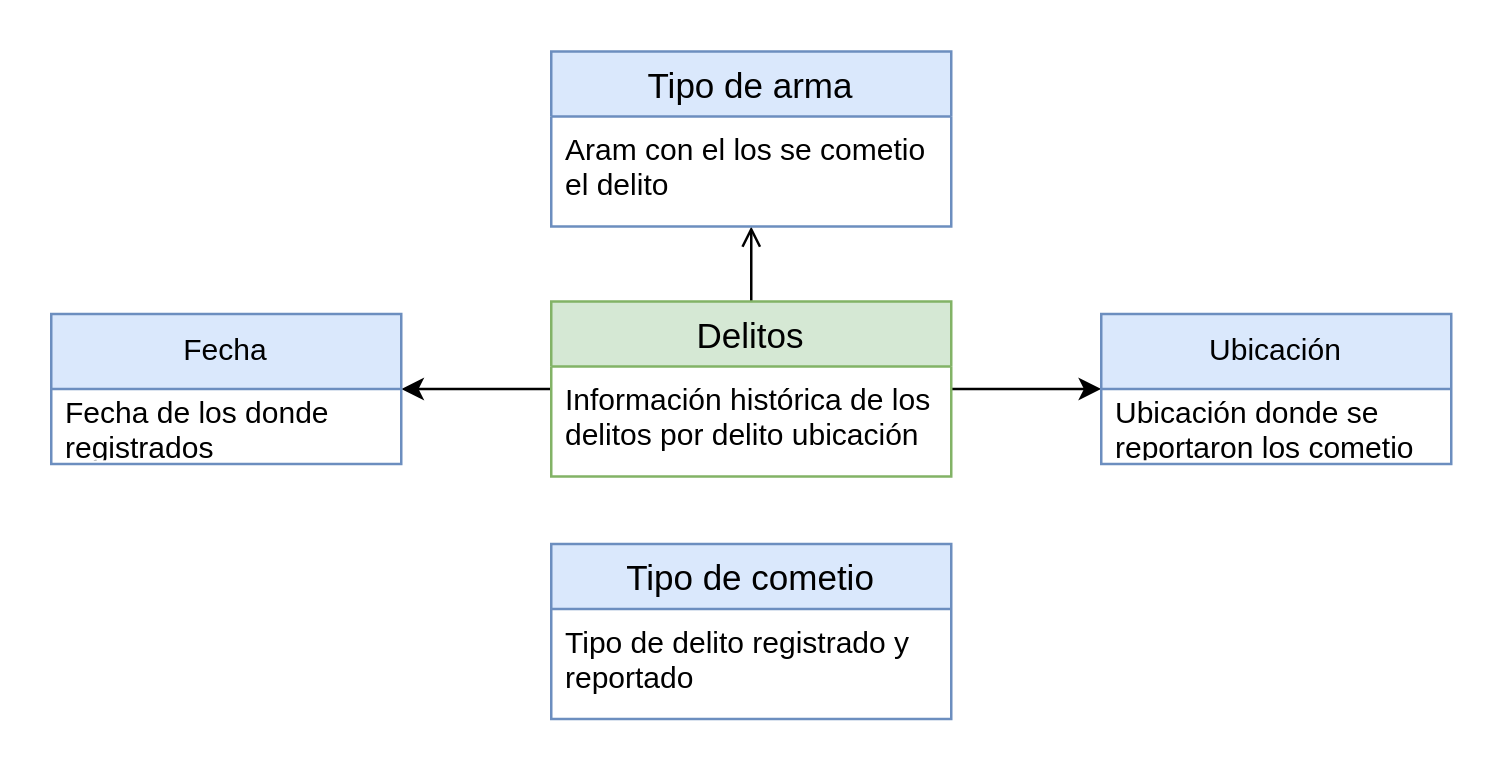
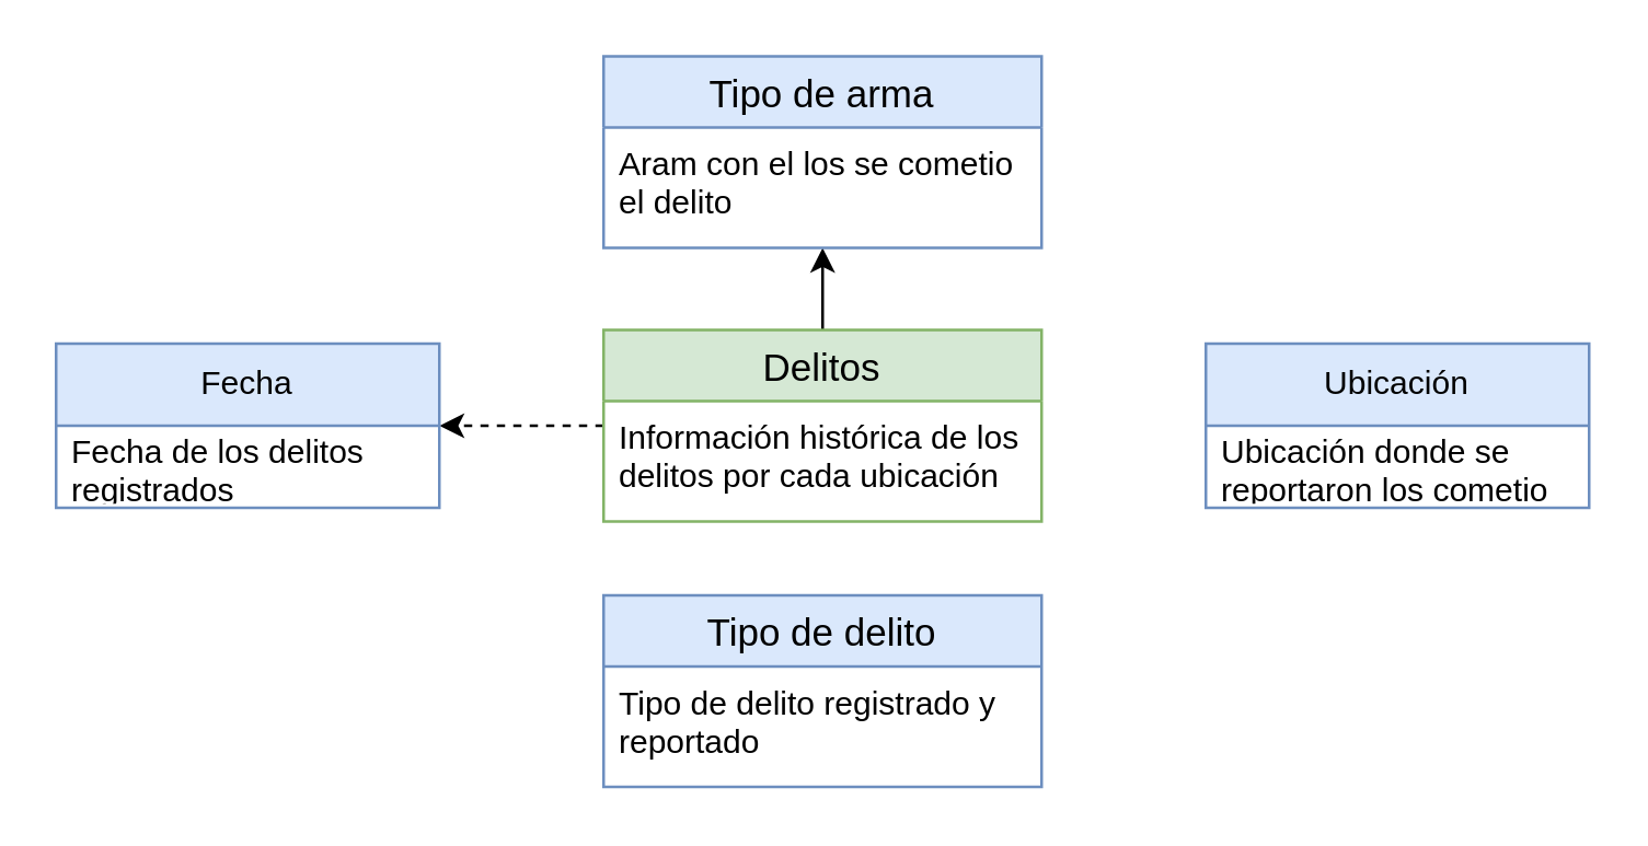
  <mxCell id="0" />
  <mxCell id="1" parent="0" />
- <mxCell id="2" style="edgeStyle=orthogonalEdgeStyle;rounded=0;orthogonalLoop=1;jettySize=auto;html=1;endArrow=open;" edge="1" parent="1" source="5" target="13"><mxGeometry relative="1" as="geometry" /></mxCell>
- <mxCell id="3" style="edgeStyle=orthogonalEdgeStyle;rounded=0;orthogonalLoop=1;jettySize=auto;html=1;" edge="1" parent="1" source="5" target="9"><mxGeometry relative="1" as="geometry" /></mxCell>
- <mxCell id="4" style="edgeStyle=orthogonalEdgeStyle;rounded=0;orthogonalLoop=1;jettySize=auto;html=1;" edge="1" parent="1" source="5" target="7"><mxGeometry relative="1" as="geometry" /></mxCell>
+ <mxCell id="2" style="edgeStyle=orthogonalEdgeStyle;rounded=0;orthogonalLoop=1;jettySize=auto;html=1;" edge="1" parent="1" source="5" target="13"><mxGeometry relative="1" as="geometry" /></mxCell>
+ <mxCell id="4" style="edgeStyle=orthogonalEdgeStyle;rounded=0;orthogonalLoop=1;jettySize=auto;html=1;dashed=1;" edge="1" parent="1" source="5" target="7"><mxGeometry relative="1" as="geometry" /></mxCell>
  <mxCell id="5" value="Delitos" style="swimlane;fontStyle=0;childLayout=stackLayout;horizontal=1;startSize=26;horizontalStack=0;resizeParent=1;resizeParentMax=0;resizeLast=0;collapsible=1;marginBottom=0;align=center;fontSize=14;fillColor=#d5e8d4;strokeColor=#82b366;" vertex="1" parent="1"><mxGeometry x="220" y="120" width="160" height="70" as="geometry" /></mxCell>
- <mxCell id="6" value="Información histórica de los delitos por delito ubicación" style="text;strokeColor=none;fillColor=none;spacingLeft=4;spacingRight=4;overflow=hidden;rotatable=0;points=[[0,0.5],[1,0.5]];portConstraint=eastwest;fontSize=12;whiteSpace=wrap;html=1;" vertex="1" parent="5"><mxGeometry y="26" width="160" height="44" as="geometry" /></mxCell>
+ <mxCell id="6" value="Información histórica de los delitos por cada ubicación" style="text;strokeColor=none;fillColor=none;spacingLeft=4;spacingRight=4;overflow=hidden;rotatable=0;points=[[0,0.5],[1,0.5]];portConstraint=eastwest;fontSize=12;whiteSpace=wrap;html=1;" vertex="1" parent="5"><mxGeometry y="26" width="160" height="44" as="geometry" /></mxCell>
  <mxCell id="7" value="Fecha" style="swimlane;fontStyle=0;childLayout=stackLayout;horizontal=1;startSize=30;horizontalStack=0;resizeParent=1;resizeParentMax=0;resizeLast=0;collapsible=1;marginBottom=0;whiteSpace=wrap;html=1;fillColor=#dae8fc;strokeColor=#6c8ebf;" vertex="1" parent="1"><mxGeometry x="20" y="125" width="140" height="60" as="geometry" /></mxCell>
- <mxCell id="8" value="Fecha de los donde registrados" style="text;strokeColor=none;fillColor=none;align=left;verticalAlign=middle;spacingLeft=4;spacingRight=4;overflow=hidden;points=[[0,0.5],[1,0.5]];portConstraint=eastwest;rotatable=0;whiteSpace=wrap;html=1;" vertex="1" parent="7"><mxGeometry y="30" width="140" height="30" as="geometry" /></mxCell>
+ <mxCell id="8" value="Fecha de los delitos registrados" style="text;strokeColor=none;fillColor=none;align=left;verticalAlign=middle;spacingLeft=4;spacingRight=4;overflow=hidden;points=[[0,0.5],[1,0.5]];portConstraint=eastwest;rotatable=0;whiteSpace=wrap;html=1;" vertex="1" parent="7"><mxGeometry y="30" width="140" height="30" as="geometry" /></mxCell>
  <mxCell id="9" value="Ubicación" style="swimlane;fontStyle=0;childLayout=stackLayout;horizontal=1;startSize=30;horizontalStack=0;resizeParent=1;resizeParentMax=0;resizeLast=0;collapsible=1;marginBottom=0;whiteSpace=wrap;html=1;fillColor=#dae8fc;strokeColor=#6c8ebf;" vertex="1" parent="1"><mxGeometry x="440" y="125" width="140" height="60" as="geometry" /></mxCell>
  <mxCell id="10" value="Ubicación donde se reportaron los cometio" style="text;strokeColor=none;fillColor=none;align=left;verticalAlign=middle;spacingLeft=4;spacingRight=4;overflow=hidden;points=[[0,0.5],[1,0.5]];portConstraint=eastwest;rotatable=0;whiteSpace=wrap;html=1;" vertex="1" parent="9"><mxGeometry y="30" width="140" height="30" as="geometry" /></mxCell>
- <mxCell id="11" value="Tipo de cometio" style="swimlane;fontStyle=0;childLayout=stackLayout;horizontal=1;startSize=26;horizontalStack=0;resizeParent=1;resizeParentMax=0;resizeLast=0;collapsible=1;marginBottom=0;align=center;fontSize=14;fillColor=#dae8fc;strokeColor=#6c8ebf;" vertex="1" parent="1"><mxGeometry x="220" y="217" width="160" height="70" as="geometry" /></mxCell>
+ <mxCell id="11" value="Tipo de delito" style="swimlane;fontStyle=0;childLayout=stackLayout;horizontal=1;startSize=26;horizontalStack=0;resizeParent=1;resizeParentMax=0;resizeLast=0;collapsible=1;marginBottom=0;align=center;fontSize=14;fillColor=#dae8fc;strokeColor=#6c8ebf;" vertex="1" parent="1"><mxGeometry x="220" y="217" width="160" height="70" as="geometry" /></mxCell>
  <mxCell id="12" value="Tipo de delito registrado y reportado" style="text;strokeColor=none;fillColor=none;spacingLeft=4;spacingRight=4;overflow=hidden;rotatable=0;points=[[0,0.5],[1,0.5]];portConstraint=eastwest;fontSize=12;whiteSpace=wrap;html=1;" vertex="1" parent="11"><mxGeometry y="26" width="160" height="44" as="geometry" /></mxCell>
  <mxCell id="13" value="Tipo de arma" style="swimlane;fontStyle=0;childLayout=stackLayout;horizontal=1;startSize=26;horizontalStack=0;resizeParent=1;resizeParentMax=0;resizeLast=0;collapsible=1;marginBottom=0;align=center;fontSize=14;fillColor=#dae8fc;strokeColor=#6c8ebf;" vertex="1" parent="1"><mxGeometry x="220" y="20" width="160" height="70" as="geometry" /></mxCell>
  <mxCell id="14" value="Aram con el los se cometio el delito" style="text;strokeColor=none;fillColor=none;spacingLeft=4;spacingRight=4;overflow=hidden;rotatable=0;points=[[0,0.5],[1,0.5]];portConstraint=eastwest;fontSize=12;whiteSpace=wrap;html=1;" vertex="1" parent="13"><mxGeometry y="26" width="160" height="44" as="geometry" /></mxCell>
